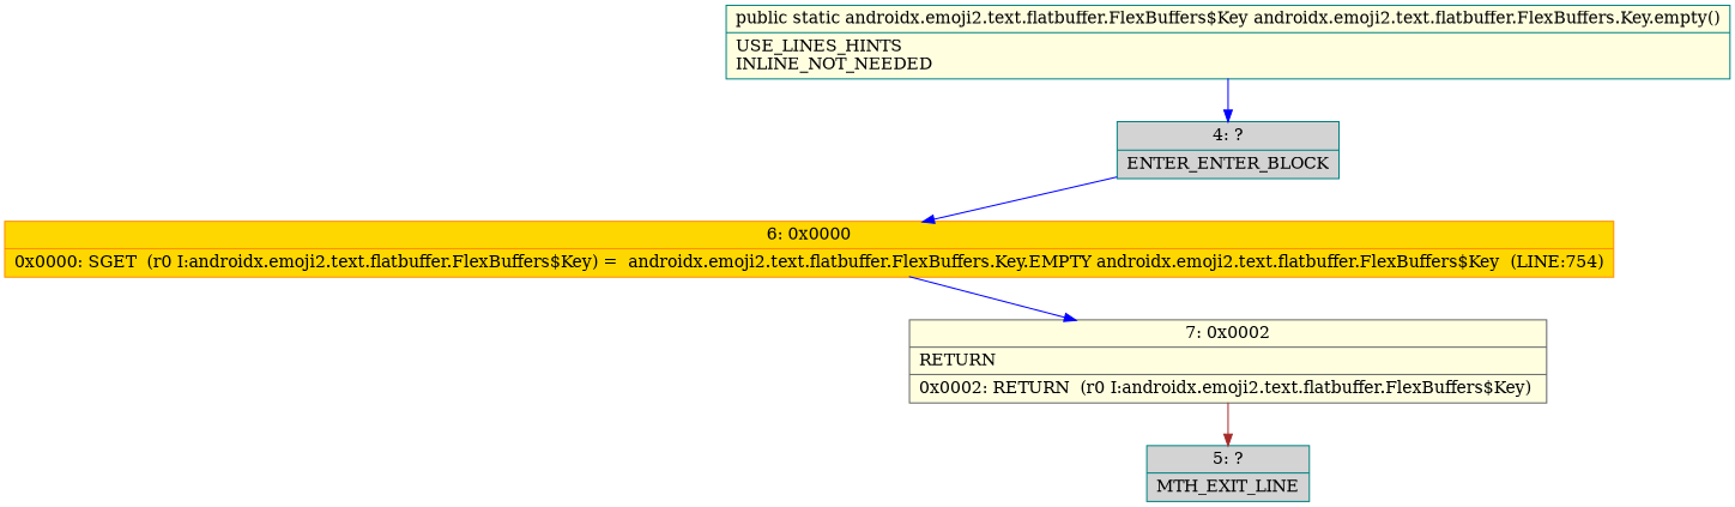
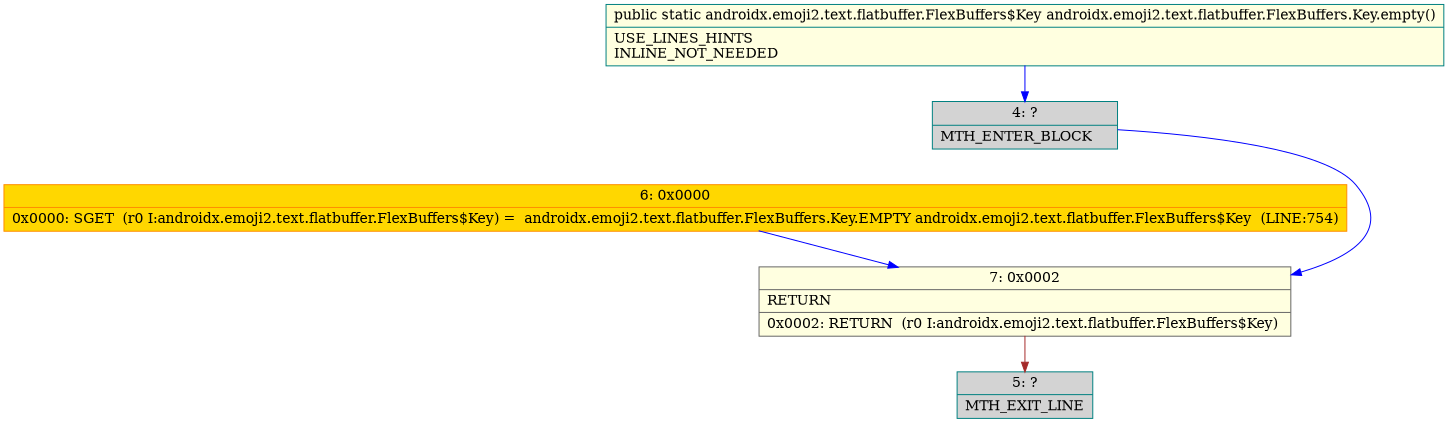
  digraph {
    node [color=teal fillcolor=lightgrey shape=record style=filled]
    edge [color=blue]
-   n1 [label="{4\:\ ?|ENTER_ENTER_BLOCK\l}"]
+   n1 [label="{4\:\ ?|MTH_ENTER_BLOCK\l}"]
    n2 [color=darkorange fillcolor=gold label="{6\:\ 0x0000|0x0000: SGET  (r0 I:androidx.emoji2.text.flatbuffer.FlexBuffers$Key) =  androidx.emoji2.text.flatbuffer.FlexBuffers.Key.EMPTY androidx.emoji2.text.flatbuffer.FlexBuffers$Key  (LINE:754)\l}"]
    n3 [color=gray40 fillcolor=lightyellow label="{7\:\ 0x0002|RETURN\l|0x0002: RETURN  (r0 I:androidx.emoji2.text.flatbuffer.FlexBuffers$Key) \l}"]
    n4 [label="{5\:\ ?|MTH_EXIT_LINE\l}"]
    n5 [fillcolor=lightyellow label="{public static androidx.emoji2.text.flatbuffer.FlexBuffers$Key androidx.emoji2.text.flatbuffer.FlexBuffers.Key.empty()  | USE_LINES_HINTS\lINLINE_NOT_NEEDED\l}"]
-   n1 -> n2
+   n1 -> n3
    n2 -> n3
    n3 -> n4 [color=brown]
    n5 -> n1
  }
